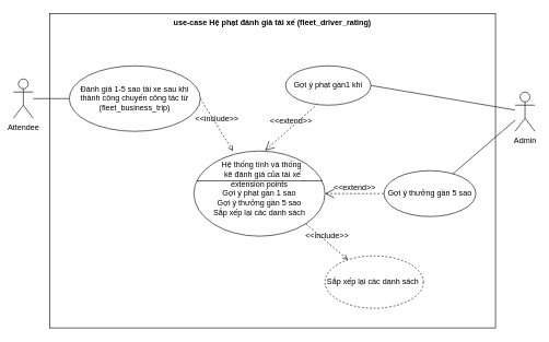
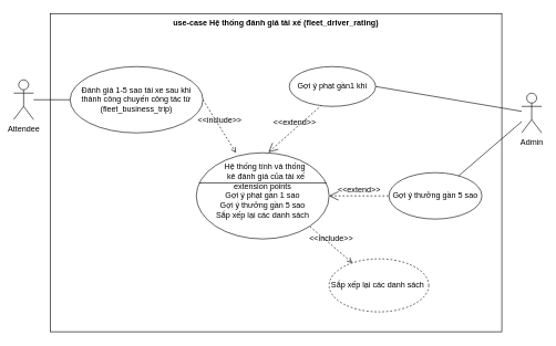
  <mxCell id="0" />
  <mxCell id="1" parent="0" />
- <mxCell id="2" value="use-case Hệ phạt đánh giá tài xế (fleet_driver_rating)" style="shape=rect;html=1;verticalAlign=top;fontStyle=1;whiteSpace=wrap;align=center;movable=1;resizable=1;rotatable=1;deletable=1;editable=1;connectable=1;" parent="1" vertex="1"><mxGeometry x="75" y="20" width="680" height="480" as="geometry" /></mxCell>
+ <mxCell id="2" value="use-case Hệ thống đánh giá tài xế (fleet_driver_rating)" style="shape=rect;html=1;verticalAlign=top;fontStyle=1;whiteSpace=wrap;align=center;movable=1;resizable=1;rotatable=1;deletable=1;editable=1;connectable=1;" parent="1" vertex="1"><mxGeometry x="75" y="20" width="680" height="480" as="geometry" /></mxCell>
  <mxCell id="3" value="" style="edgeStyle=none;html=1;fontFamily=Helvetica;fontSize=12;fontColor=default;endArrow=none;endFill=0;" parent="1" source="4" target="5" edge="1"><mxGeometry relative="1" as="geometry" /></mxCell>
  <mxCell id="4" value="Attendee" style="shape=umlActor;html=1;verticalLabelPosition=bottom;verticalAlign=top;align=center;" parent="1" vertex="1"><mxGeometry x="20" y="120" width="30" height="60" as="geometry" /></mxCell>
  <mxCell id="5" value="&lt;span&gt;Đánh giá 1-5 sao tài xe sau khi thành công chuyến công tác từ (fleet_business_trip)&lt;/span&gt;" style="ellipse;whiteSpace=wrap;html=1;verticalAlign=middle;" parent="1" vertex="1"><mxGeometry x="105" y="100" width="200" height="100" as="geometry" /></mxCell>
  <mxCell id="6" value="&amp;lt;&amp;lt;include&amp;gt;&amp;gt;" style="edgeStyle=none;html=1;endArrow=open;verticalAlign=bottom;dashed=1;labelBackgroundColor=none;fontFamily=Helvetica;fontSize=12;fontColor=default;exitX=1;exitY=0.5;exitDx=0;exitDy=0;" parent="1" source="5" target="7" edge="1"><mxGeometry width="160" relative="1" as="geometry"><mxPoint x="335" y="310" as="sourcePoint" /><mxPoint x="395" y="370" as="targetPoint" /></mxGeometry></mxCell>
  <mxCell id="7" value="&lt;br&gt;extension points&lt;br&gt;Gợi ý phạt gần 1 sao&lt;br&gt;Gợi ý thưởng gần 5 sao&lt;br&gt;Sắp xếp lại các danh sách" style="html=1;shape=mxgraph.sysml.useCaseExtPt;whiteSpace=wrap;align=center;fontFamily=Helvetica;fontSize=12;fontColor=default;strokeColor=default;fillColor=default;" parent="1" vertex="1"><mxGeometry x="295" y="230" width="200" height="130" as="geometry" /></mxCell>
  <mxCell id="8" value="&lt;span style=&quot;font-weight: 400&quot;&gt;Hệ thống tính và thống&lt;br&gt;&amp;nbsp;kê đánh giá của tài xế&lt;/span&gt;" style="resizable=0;html=1;verticalAlign=middle;align=center;labelBackgroundColor=none;fontStyle=1;fontFamily=Helvetica;fontSize=12;fontColor=default;strokeColor=default;fillColor=default;" parent="7" connectable="0" vertex="1"><mxGeometry x="80" y="22.1" as="geometry"><mxPoint x="22" y="5" as="offset" /></mxGeometry></mxCell>
  <mxCell id="9" value="Gợi ý phạt gần1 khi" style="ellipse;whiteSpace=wrap;html=1;" parent="1" vertex="1"><mxGeometry x="435" y="100" width="130" height="60" as="geometry" /></mxCell>
  <mxCell id="10" value="&amp;lt;&amp;lt;extend&amp;gt;&amp;gt;" style="edgeStyle=none;html=1;startArrow=open;endArrow=none;startSize=12;verticalAlign=bottom;dashed=1;labelBackgroundColor=none;fontFamily=Helvetica;fontSize=12;fontColor=default;entryX=0.365;entryY=0.987;entryDx=0;entryDy=0;entryPerimeter=0;exitX=0.543;exitY=-0.005;exitDx=0;exitDy=0;exitPerimeter=0;" parent="1" source="7" target="9" edge="1"><mxGeometry width="160" relative="1" as="geometry"><mxPoint x="395" y="210" as="sourcePoint" /><mxPoint x="555" y="210" as="targetPoint" /></mxGeometry></mxCell>
  <mxCell id="11" value="Gợi ý thưởng gần 5 sao" style="ellipse;whiteSpace=wrap;html=1;" parent="1" vertex="1"><mxGeometry x="585" y="260" width="140" height="70" as="geometry" /></mxCell>
  <mxCell id="12" value="&amp;lt;&amp;lt;extend&amp;gt;&amp;gt;" style="edgeStyle=none;html=1;startArrow=open;endArrow=none;startSize=12;verticalAlign=bottom;dashed=1;labelBackgroundColor=none;fontFamily=Helvetica;fontSize=12;fontColor=default;entryX=0;entryY=0.5;entryDx=0;entryDy=0;exitX=1;exitY=0.5;exitDx=0;exitDy=0;exitPerimeter=0;" parent="1" source="7" target="11" edge="1"><mxGeometry width="160" relative="1" as="geometry"><mxPoint x="605" y="420" as="sourcePoint" /><mxPoint x="646.4" y="325.65" as="targetPoint" /></mxGeometry></mxCell>
  <mxCell id="13" value="Sắp xếp lại các danh sách&amp;nbsp;" style="ellipse;whiteSpace=wrap;html=1;dashed=1;" parent="1" vertex="1"><mxGeometry x="495" y="390" width="150" height="80" as="geometry" /></mxCell>
  <mxCell id="14" value="&amp;lt;&amp;lt;include&amp;gt;&amp;gt;" style="edgeStyle=none;html=1;endArrow=open;verticalAlign=bottom;dashed=1;labelBackgroundColor=none;fontFamily=Helvetica;fontSize=12;fontColor=default;exitX=0.855;exitY=0.855;exitDx=0;exitDy=0;exitPerimeter=0;" parent="1" source="7" target="13" edge="1"><mxGeometry width="160" relative="1" as="geometry"><mxPoint x="315" y="460" as="sourcePoint" /><mxPoint x="475" y="460" as="targetPoint" /></mxGeometry></mxCell>
  <mxCell id="15" style="edgeStyle=none;html=1;entryX=1;entryY=0.5;entryDx=0;entryDy=0;fontFamily=Helvetica;fontSize=12;fontColor=default;endArrow=none;endFill=0;" parent="1" source="17" target="9" edge="1"><mxGeometry relative="1" as="geometry" /></mxCell>
  <mxCell id="16" style="edgeStyle=none;html=1;fontFamily=Helvetica;fontSize=12;fontColor=default;endArrow=none;endFill=0;" parent="1" source="17" target="11" edge="1"><mxGeometry relative="1" as="geometry" /></mxCell>
  <mxCell id="17" value="Admin" style="shape=umlActor;html=1;verticalLabelPosition=bottom;verticalAlign=top;align=center;" parent="1" vertex="1"><mxGeometry x="785" y="140" width="30" height="60" as="geometry" /></mxCell>
